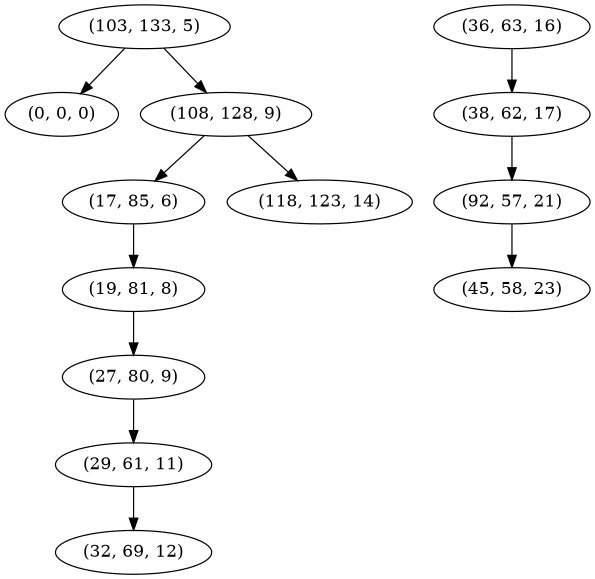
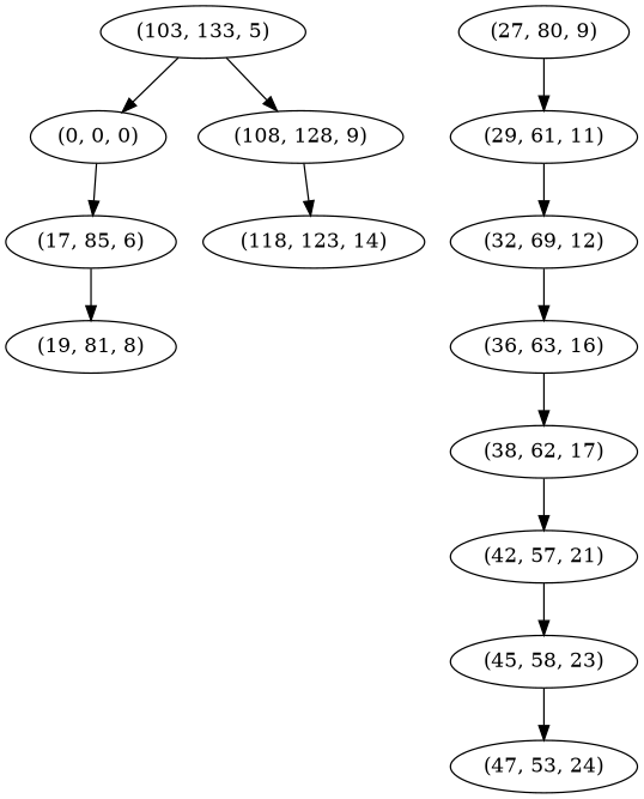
  digraph {
    "(0, 0, 0)"
    "(17, 85, 6)"
    "(19, 81, 8)"
    "(103, 133, 5)"
    "(108, 128, 9)"
    "(27, 80, 9)"
    n7 [label="(29, 61, 11)"]
    "(32, 69, 12)"
    "(36, 63, 16)"
    "(38, 62, 17)"
-   "(42, 57, 21)" [label="(92, 57, 21)"]
+   "(42, 57, 21)"
    n12 [label="(45, 58, 23)"]
+   "(47, 53, 24)"
    "(118, 123, 14)"
-   "(108, 128, 9)" -> "(17, 85, 6)"
+   "(0, 0, 0)" -> "(17, 85, 6)"
    "(17, 85, 6)" -> "(19, 81, 8)"
-   "(19, 81, 8)" -> "(27, 80, 9)"
    "(103, 133, 5)" -> "(0, 0, 0)"
    "(103, 133, 5)" -> "(108, 128, 9)"
    "(108, 128, 9)" -> "(118, 123, 14)"
    "(27, 80, 9)" -> n7
    n7 -> "(32, 69, 12)"
+   "(32, 69, 12)" -> "(36, 63, 16)"
    "(36, 63, 16)" -> "(38, 62, 17)"
    "(38, 62, 17)" -> "(42, 57, 21)"
    "(42, 57, 21)" -> n12
+   n12 -> "(47, 53, 24)"
  }
